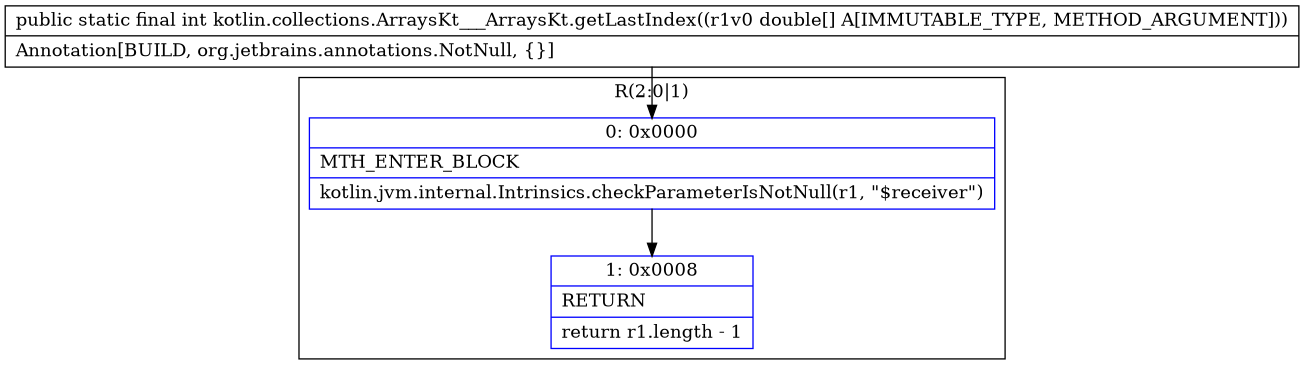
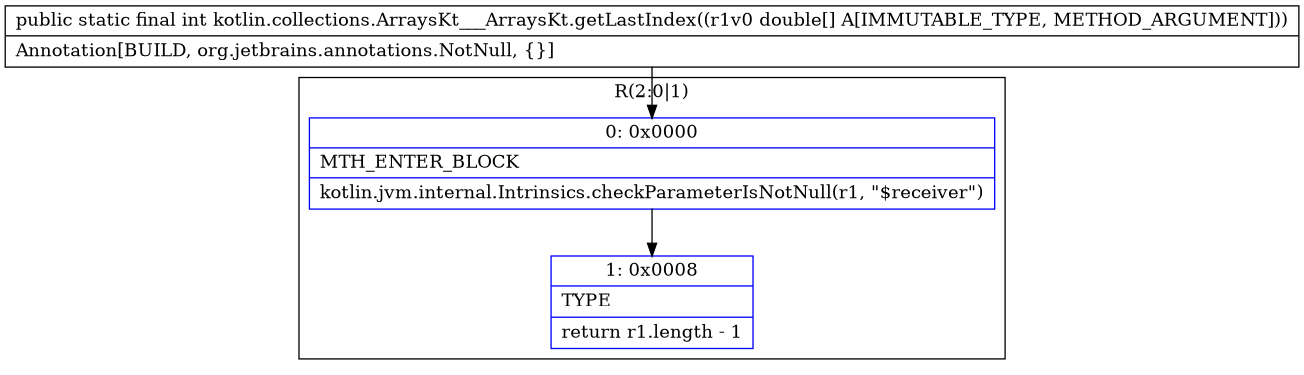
  digraph {
    node [color=blue shape=record]
    n1 [label="{0\:\ 0x0000|MTH_ENTER_BLOCK\l|kotlin.jvm.internal.Intrinsics.checkParameterIsNotNull(r1, \"$receiver\")\l}"]
-   n2 [label="{1\:\ 0x0008|RETURN\l|return r1.length \- 1\l}"]
+   n2 [label="{1\:\ 0x0008|TYPE\l|return r1.length \- 1\l}"]
    n3 [label="{public static final int kotlin.collections.ArraysKt___ArraysKt.getLastIndex((r1v0 double[] A[IMMUTABLE_TYPE, METHOD_ARGUMENT]))  | Annotation[BUILD, org.jetbrains.annotations.NotNull, \{\}]\l}" color=""]
    subgraph cluster_1 {
      label="R(2:0|1)"
      n1
      n2
    }
    n1 -> n2
    n3 -> n1
  }
